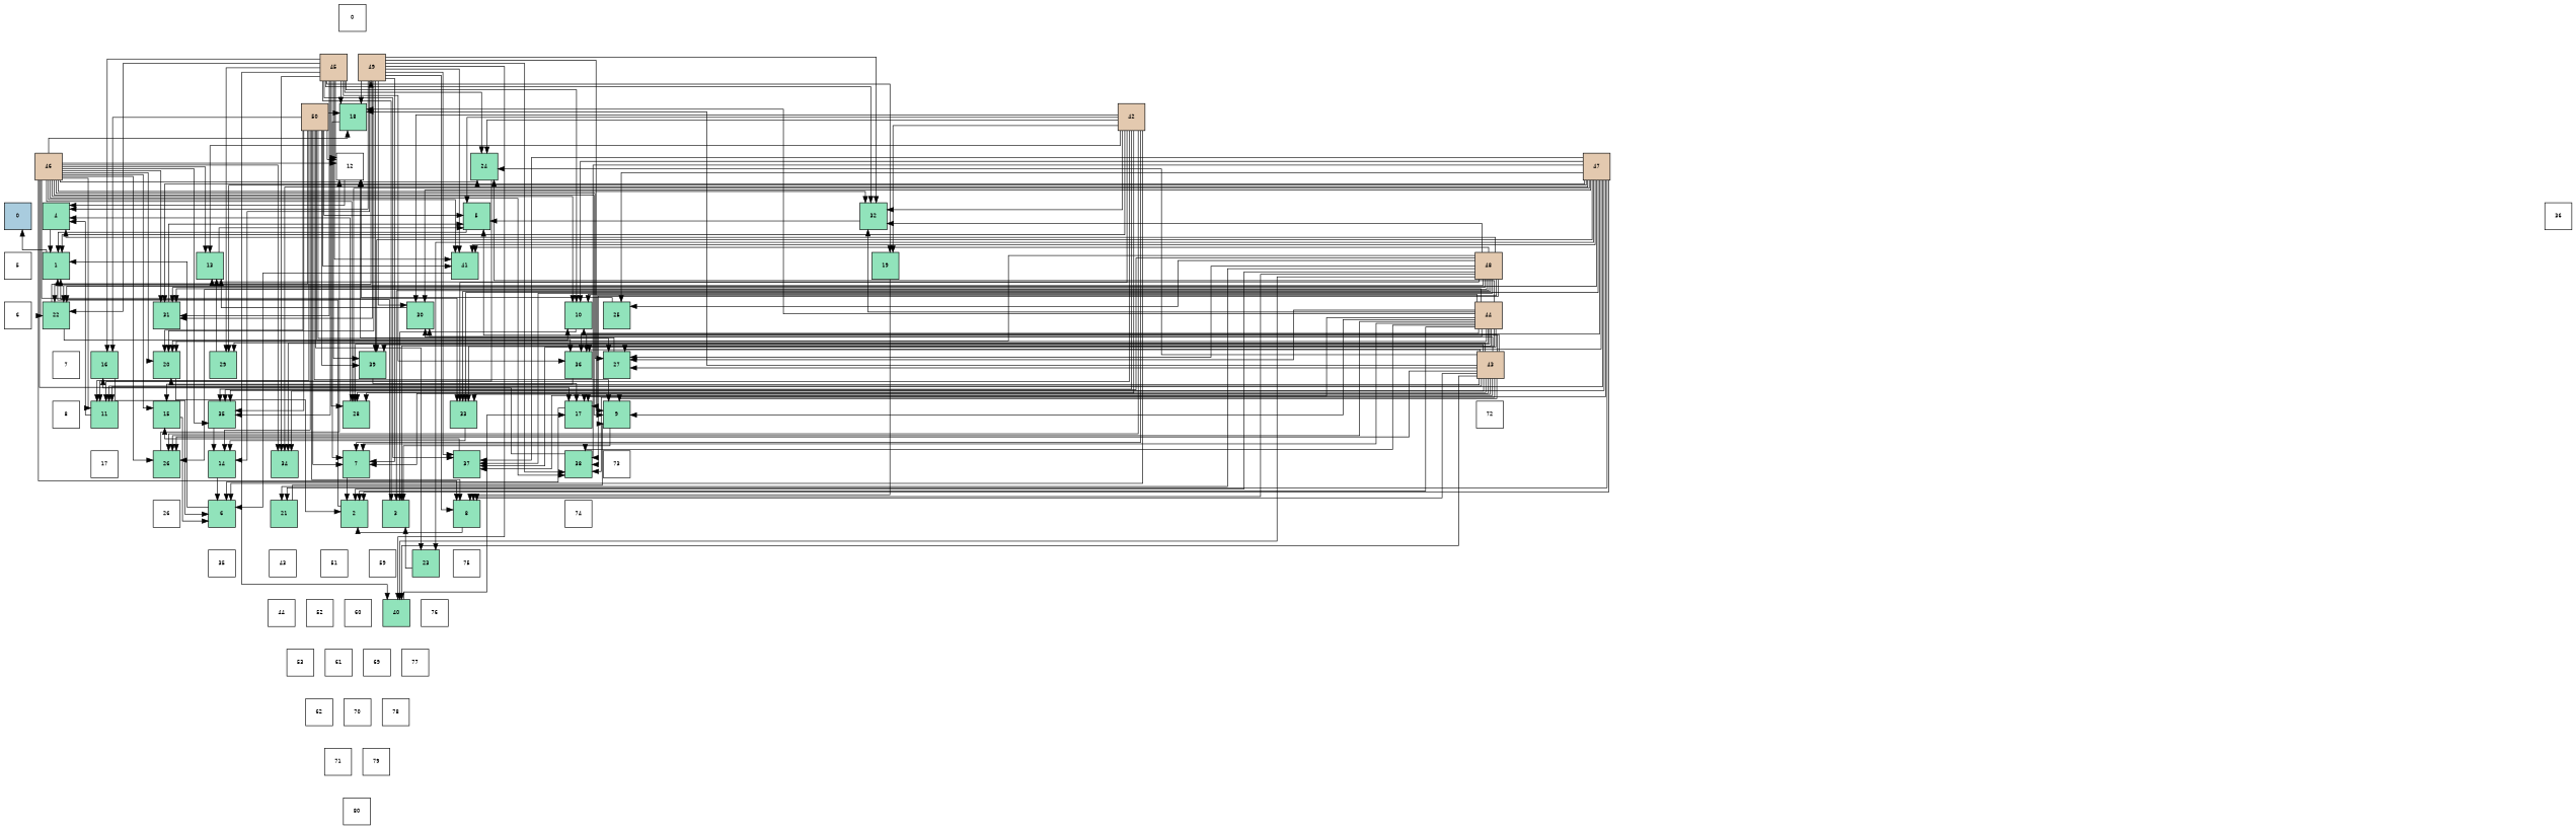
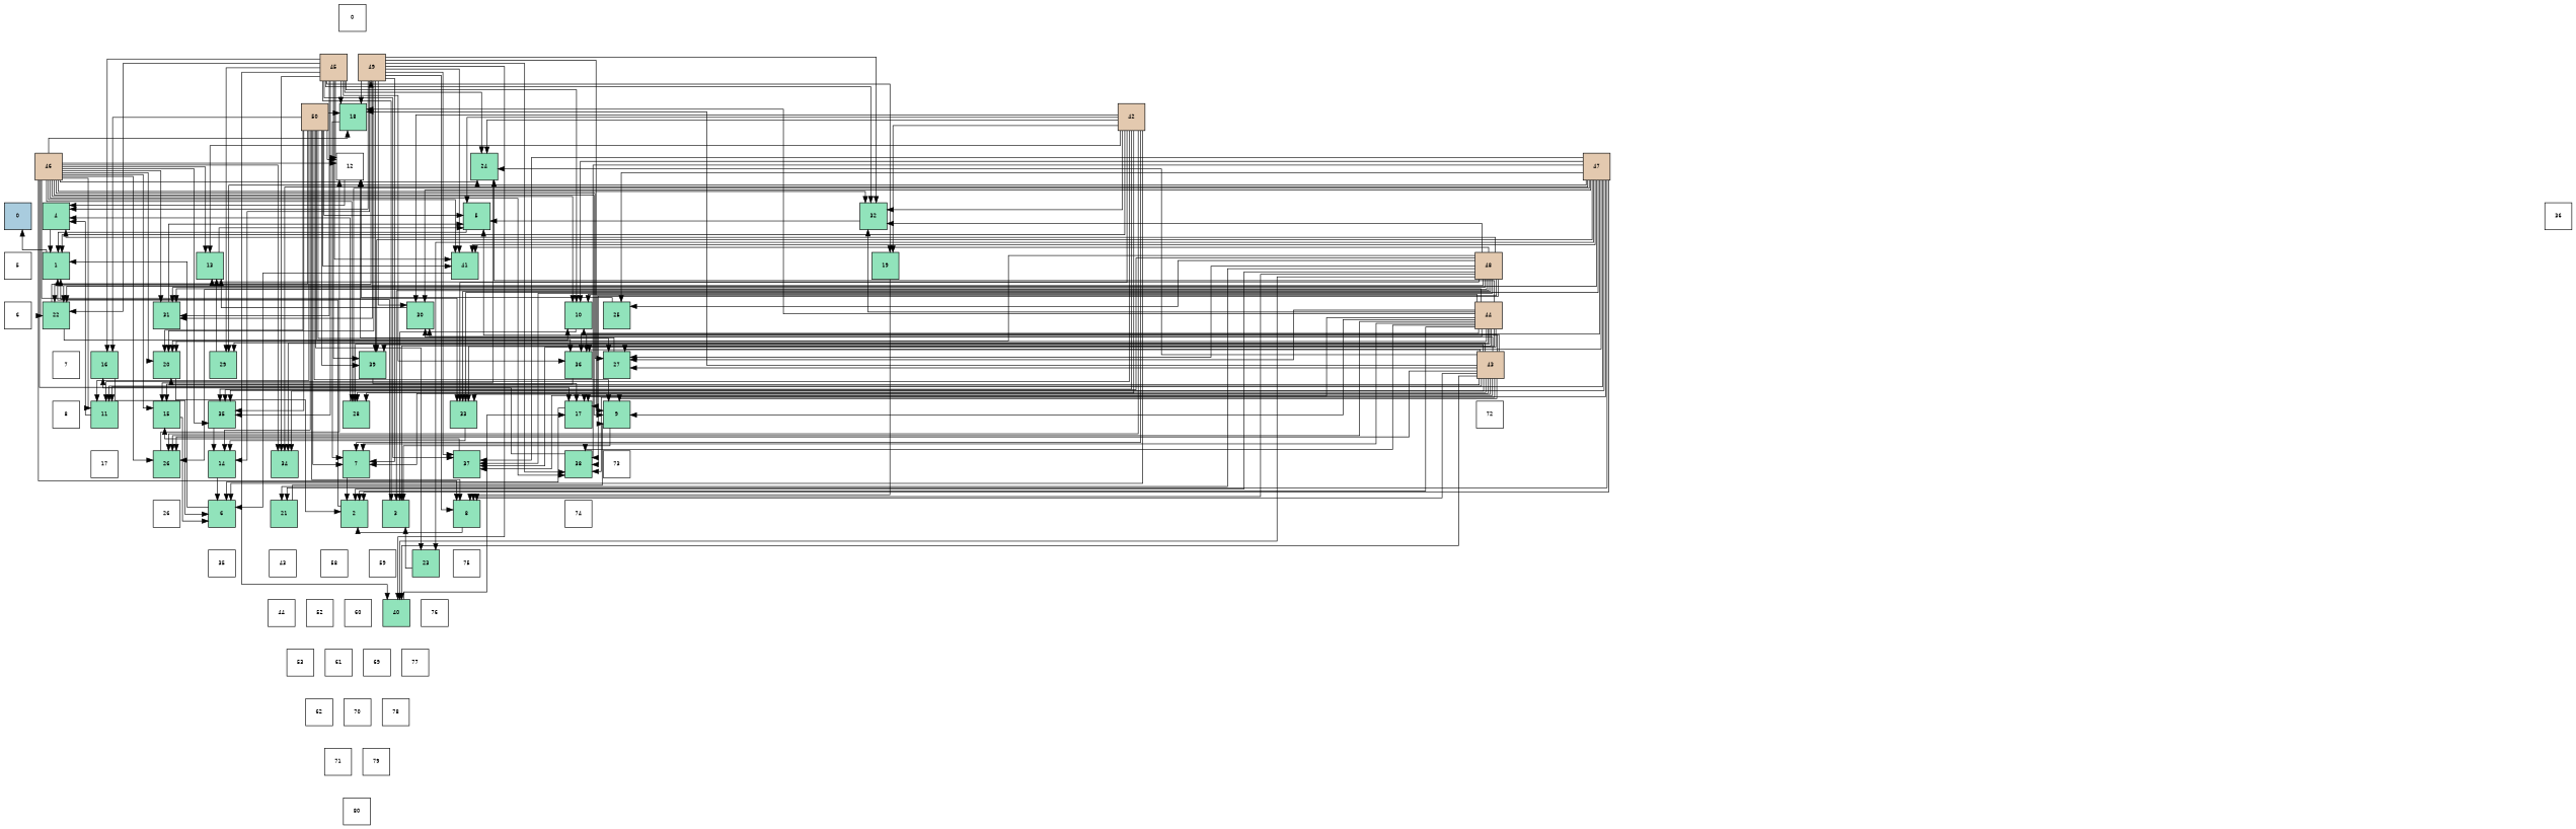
  digraph {
    fontname="DejaVu Sans"
    rank=same
    rankdir=TB
    splines=ortho
    node [fillcolor="#91e3bb" fixedsize=true fontname="DejaVu Sans" fontsize=8 shape=square style=filled]
    edge [constraint=false fontname="DejaVu Sans" style=vis]
    n1 [fillcolor="#ffffff" label=0 width=0.6]
    n2 [fillcolor="#e3c9af" label=45 width=0.6]
    n3 [fillcolor="#e3c9af" label=49 width=0.6]
    n4 [fillcolor="#e3c9af" label=50 width=0.6]
    n5 [label=18 width=0.6]
    n6 [fillcolor="#ffffff" label=12 width=0.6]
    n7 [label=22 width=0.6]
    n8 [label=16 width=0.6]
    n9 [label=24 width=0.6]
    n10 [label=31 width=0.6]
    n11 [label=32 width=0.6]
    n12 [label=41 width=0.6]
    n13 [label=29 width=0.6]
    n14 [label=35 width=0.6]
    n15 [label=19 width=0.6]
    n16 [label=10 width=0.6]
    n17 [label=39 width=0.6]
    n18 [label=28 width=0.6]
    n19 [label=34 width=0.6]
    n20 [label=36 width=0.6]
    n21 [label=37 width=0.6]
    n22 [label=3 width=0.6]
    n23 [label=40 width=0.6]
    n24 [label=20 width=0.6]
    n25 [label=14 width=0.6]
    n26 [label=7 width=0.6]
    n27 [label=9 width=0.6]
    n28 [label=8 width=0.6]
    n29 [label=4 width=0.6]
    n30 [label=38 width=0.6]
    n31 [fillcolor="#e3c9af" label=42 width=0.6]
    n32 [label=30 width=0.6]
    n33 [fillcolor="#e3c9af" label=46 width=0.6]
    n34 [label=11 width=0.6]
    n35 [label=5 width=0.6]
    n36 [label=27 width=0.6]
    n37 [label=23 width=0.6]
    n38 [label=15 width=0.6]
    n39 [label=6 width=0.6]
    n40 [label=13 width=0.6]
    n41 [label=25 width=0.6]
    n42 [label=33 width=0.6]
    n43 [label=17 width=0.6]
    n44 [label=2 width=0.6]
    n45 [label=21 width=0.6]
    n46 [label=1 width=0.6]
    n47 [fillcolor="#ffffff" label=59 width=0.6]
    n48 [fillcolor="#ffffff" label=69 width=0.6]
    n49 [fillcolor="#ffffff" label=77 width=0.6]
    n50 [fillcolor="#a9ccde" label=0 width=0.6]
    n51 [label=26 width=0.6]
    n52 [fillcolor="#ffffff" label=17 width=0.6]
    n53 [fillcolor="#ffffff" label=73 width=0.6]
    n54 [fillcolor="#ffffff" label=75 width=0.6]
    n55 [fillcolor="#ffffff" label=76 width=0.6]
    n56 [fillcolor="#ffffff" label=5 width=0.6]
    n57 [fillcolor="#ffffff" label=26 width=0.6]
    n58 [fillcolor="#ffffff" label=74 width=0.6]
    n59 [fillcolor="#ffffff" label=6 width=0.6]
    n60 [fillcolor="#ffffff" label=7 width=0.6]
    n61 [fillcolor="#ffffff" label=8 width=0.6]
    n62 [fillcolor="#e3c9af" label=47 width=0.6]
    n63 [fillcolor="#ffffff" label=35 width=0.6]
    n64 [fillcolor="#ffffff" label=43 width=0.6]
    n65 [fillcolor="#ffffff" label=36 width=0.6]
-   n66 [fillcolor="#ffffff" label=51 width=0.6]
+   n66 [fillcolor="#ffffff" label=58 width=0.6]
    n67 [fillcolor="#ffffff" label=44 width=0.6]
    n68 [fillcolor="#e3c9af" label=48 width=0.6]
    n69 [fillcolor="#ffffff" label=52 width=0.6]
    n70 [fillcolor="#ffffff" label=53 width=0.6]
    n71 [fillcolor="#e3c9af" label=44 width=0.6]
    n72 [fillcolor="#ffffff" label=60 width=0.6]
    n73 [fillcolor="#ffffff" label=61 width=0.6]
    n74 [fillcolor="#ffffff" label=62 width=0.6]
    n75 [fillcolor="#e3c9af" label=43 width=0.6]
    n76 [fillcolor="#ffffff" label=70 width=0.6]
    n77 [fillcolor="#ffffff" label=71 width=0.6]
    n78 [fillcolor="#ffffff" label=72 width=0.6]
    n79 [fillcolor="#ffffff" label=78 width=0.6]
    n80 [fillcolor="#ffffff" label=79 width=0.6]
    n81 [fillcolor="#ffffff" label=80 width=0.6]
    n1 -> n2 [constraint=true style=invis]
    n1 -> n3 [constraint=true style=invis]
    n2 -> n4 [constraint=true style=invis]
    n2 -> n5
    n2 -> n5 [constraint=true style=invis]
    n2 -> n6
    n2 -> n7
    n2 -> n8
    n2 -> n9
    n2 -> n10
    n2 -> n11
    n2 -> n12
    n2 -> n13
    n2 -> n14
    n2 -> n15
    n2 -> n16
    n2 -> n17
-   n2 -> n18
    n2 -> n19
    n2 -> n20
    n2 -> n21
    n2 -> n22
    n2 -> n23
    n3 -> n5
    n3 -> n5 [constraint=true style=invis]
    n3 -> n10
    n3 -> n11
    n3 -> n12
    n3 -> n17
    n3 -> n21
    n3 -> n23
    n3 -> n24
    n3 -> n25
    n3 -> n26
    n3 -> n27
    n3 -> n28
    n3 -> n29
    n3 -> n30
    n3 -> n31 [constraint=true style=invis]
    n3 -> n32
    n4 -> n5
    n4 -> n6
    n4 -> n6 [constraint=true style=invis]
    n4 -> n7
    n4 -> n8
    n4 -> n12
    n4 -> n14
    n4 -> n17
    n4 -> n20
    n4 -> n24
    n4 -> n25
    n4 -> n26
    n4 -> n27
    n4 -> n28
    n4 -> n33 [constraint=true style=invis]
    n4 -> n34
    n4 -> n35
    n4 -> n36
    n4 -> n37
    n5 -> n6 [constraint=true style=invis]
    n5 -> n9 [constraint=true style=invis]
    n5 -> n26
    n6 -> n29
    n6 -> n29 [constraint=true style=invis]
    n6 -> n35 [constraint=true style=invis]
    n7 -> n3
    n7 -> n8 [constraint=true style=invis]
    n7 -> n16
    n7 -> n24 [constraint=true style=invis]
    n8 -> n34 [constraint=true style=invis]
    n8 -> n38 [constraint=true style=invis]
    n8 -> n39
    n9 -> n11 [constraint=true style=invis]
-   n9 -> n34
+   n9 -> n38
    n9 -> n35 [constraint=true style=invis]
    n10 -> n13 [constraint=true style=invis]
    n10 -> n24 [constraint=true style=invis]
    n10 -> n35
    n11 -> n12 [constraint=true style=invis]
    n11 -> n15 [constraint=true style=invis]
    n11 -> n35
    n12 -> n16 [constraint=true style=invis]
    n12 -> n32 [constraint=true style=invis]
    n12 -> n39
    n13 -> n14 [constraint=true style=invis]
    n13 -> n18 [constraint=true style=invis]
    n13 -> n40
    n14 -> n19 [constraint=true style=invis]
    n14 -> n25
    n14 -> n25 [constraint=true style=invis]
    n15 -> n16 [constraint=true style=invis]
    n15 -> n28
    n15 -> n41 [constraint=true style=invis]
    n16 -> n17 [constraint=true style=invis]
    n16 -> n20 [constraint=true style=invis]
    n16 -> n22
    n17 -> n18 [constraint=true style=invis]
    n17 -> n42 [constraint=true style=invis]
    n17 -> n43
    n18 -> n19 [constraint=true style=invis]
    n18 -> n26 [constraint=true style=invis]
    n18 -> n29
    n19 -> n44 [constraint=true style=invis]
    n19 -> n45 [constraint=true style=invis]
    n20 -> n38
    n20 -> n42 [constraint=true style=invis]
    n20 -> n43 [constraint=true style=invis]
    n21 -> n22 [constraint=true style=invis]
    n21 -> n28 [constraint=true style=invis]
    n21 -> n38
    n22 -> n37 [constraint=true style=invis]
    n22 -> n46
    n22 -> n47 [constraint=true style=invis]
    n23 -> n43
    n23 -> n48 [constraint=true style=invis]
    n23 -> n49 [constraint=true style=invis]
    n24 -> n14 [constraint=true style=invis]
    n24 -> n38 [constraint=true style=invis]
    n24 -> n44
    n25 -> n39
    n25 -> n39 [constraint=true style=invis]
    n25 -> n45 [constraint=true style=invis]
    n26 -> n22 [constraint=true style=invis]
    n26 -> n44
    n26 -> n44 [constraint=true style=invis]
    n27 -> n22
    n27 -> n30 [constraint=true style=invis]
    n27 -> n53 [constraint=true style=invis]
    n28 -> n37 [constraint=true style=invis]
    n28 -> n44
    n28 -> n54 [constraint=true style=invis]
    n29 -> n40 [constraint=true style=invis]
    n29 -> n46
    n29 -> n46 [constraint=true style=invis]
    n30 -> n8
    n30 -> n28 [constraint=true style=invis]
    n30 -> n58 [constraint=true style=invis]
    n31 -> n9
    n31 -> n9 [constraint=true style=invis]
    n31 -> n11
    n31 -> n14
    n31 -> n15
    n31 -> n18
    n31 -> n26
    n31 -> n32
    n31 -> n34
    n31 -> n35
    n31 -> n39
    n31 -> n40
    n31 -> n42
    n31 -> n46
    n31 -> n51
    n31 -> n62 [constraint=true style=invis]
    n32 -> n13 [constraint=true style=invis]
    n32 -> n17 [constraint=true style=invis]
    n32 -> n40
    n33 -> n5
    n33 -> n6
    n33 -> n7
    n33 -> n9
    n33 -> n10
    n33 -> n11
    n33 -> n12
    n33 -> n14
    n33 -> n16
    n33 -> n18
    n33 -> n19
    n33 -> n24
    n33 -> n27
    n33 -> n28
    n33 -> n29 [constraint=true style=invis]
    n33 -> n30
    n33 -> n34
    n33 -> n36
    n33 -> n38
    n33 -> n40
    n33 -> n42
    n33 -> n43
    n33 -> n50 [constraint=true style=invis]
    n33 -> n51
    n34 -> n29
    n34 -> n51 [constraint=true style=invis]
    n34 -> n52 [constraint=true style=invis]
    n35 -> n12 [constraint=true style=invis]
    n35 -> n40 [constraint=true style=invis]
    n35 -> n46
    n36 -> n6
    n36 -> n27 [constraint=true style=invis]
    n36 -> n43 [constraint=true style=invis]
    n37 -> n22
    n37 -> n23 [constraint=true style=invis]
    n37 -> n55 [constraint=true style=invis]
    n38 -> n25 [constraint=true style=invis]
    n38 -> n39
    n38 -> n51 [constraint=true style=invis]
    n39 -> n46
    n39 -> n63 [constraint=true style=invis]
    n39 -> n64 [constraint=true style=invis]
    n40 -> n10 [constraint=true style=invis]
    n40 -> n32 [constraint=true style=invis]
    n40 -> n35
    n41 -> n6
    n41 -> n20 [constraint=true style=invis]
    n41 -> n36 [constraint=true style=invis]
    n42 -> n21 [constraint=true style=invis]
    n42 -> n25
    n42 -> n26 [constraint=true style=invis]
    n43 -> n21 [constraint=true style=invis]
    n43 -> n30 [constraint=true style=invis]
    n43 -> n39
    n44 -> n46
    n44 -> n47 [constraint=true style=invis]
    n44 -> n66 [constraint=true style=invis]
    n45 -> n27
    n45 -> n64 [constraint=true style=invis]
    n45 -> n66 [constraint=true style=invis]
    n46 -> n7 [constraint=true style=invis]
    n46 -> n10 [constraint=true style=invis]
    n46 -> n50
    n47 -> n23 [constraint=true style=invis]
    n47 -> n72 [constraint=true style=invis]
    n48 -> n76 [constraint=true style=invis]
    n48 -> n79 [constraint=true style=invis]
    n49 -> n79 [constraint=true style=invis]
    n50 -> n46 [constraint=true style=invis]
    n50 -> n56 [constraint=true style=invis]
    n51 -> n6
    n51 -> n39 [constraint=true style=invis]
    n51 -> n57 [constraint=true style=invis]
    n52 -> n57 [constraint=true style=invis]
    n53 -> n58 [constraint=true style=invis]
    n54 -> n55 [constraint=true style=invis]
    n55 -> n49 [constraint=true style=invis]
    n56 -> n7 [constraint=true style=invis]
    n56 -> n59 [constraint=true style=invis]
    n57 -> n63 [constraint=true style=invis]
    n58 -> n54 [constraint=true style=invis]
    n59 -> n8 [constraint=true style=invis]
    n59 -> n60 [constraint=true style=invis]
    n60 -> n34 [constraint=true style=invis]
    n60 -> n61 [constraint=true style=invis]
    n61 -> n52 [constraint=true style=invis]
    n62 -> n7
-   n62 -> n10
    n62 -> n11 [constraint=true style=invis]
    n62 -> n12
    n62 -> n13
    n62 -> n14
    n62 -> n16
    n62 -> n17
    n62 -> n18
    n62 -> n19
    n62 -> n20
    n62 -> n21
    n62 -> n30
    n62 -> n32
    n62 -> n34
    n62 -> n36
    n62 -> n37
    n62 -> n41
    n62 -> n42
    n62 -> n43
    n62 -> n44
    n62 -> n45
    n62 -> n65 [constraint=true style=invis]
    n63 -> n67 [constraint=true style=invis]
    n64 -> n67 [constraint=true style=invis]
    n64 -> n69 [constraint=true style=invis]
    n65 -> n15 [constraint=true style=invis]
    n65 -> n68 [constraint=true style=invis]
    n66 -> n69 [constraint=true style=invis]
    n66 -> n72 [constraint=true style=invis]
    n67 -> n70 [constraint=true style=invis]
    n68 -> n7
    n68 -> n10
    n68 -> n11
    n68 -> n12
    n68 -> n14
    n68 -> n21
    n68 -> n22
    n68 -> n23
    n68 -> n24
    n68 -> n28
    n68 -> n29
    n68 -> n30
    n68 -> n36
    n68 -> n40
    n68 -> n41
    n68 -> n41 [constraint=true style=invis]
    n68 -> n42
    n68 -> n43
    n68 -> n44
    n68 -> n45
    n68 -> n51
    n68 -> n71 [constraint=true style=invis]
    n69 -> n70 [constraint=true style=invis]
    n69 -> n73 [constraint=true style=invis]
    n70 -> n74 [constraint=true style=invis]
    n71 -> n5
    n71 -> n9
    n71 -> n10
    n71 -> n11
    n71 -> n16
    n71 -> n18
    n71 -> n19
    n71 -> n20
    n71 -> n21
    n71 -> n22
    n71 -> n24
    n71 -> n26
    n71 -> n27
    n71 -> n30
    n71 -> n32
    n71 -> n36
    n71 -> n36 [constraint=true style=invis]
    n71 -> n42
    n71 -> n43
    n71 -> n44
    n71 -> n51
    n71 -> n75 [constraint=true style=invis]
    n72 -> n48 [constraint=true style=invis]
    n72 -> n73 [constraint=true style=invis]
    n73 -> n74 [constraint=true style=invis]
    n73 -> n76 [constraint=true style=invis]
    n74 -> n77 [constraint=true style=invis]
    n75 -> n5
    n75 -> n9
    n75 -> n13
    n75 -> n16
    n75 -> n17
    n75 -> n18
    n75 -> n19
    n75 -> n20
    n75 -> n21
    n75 -> n23
    n75 -> n24
    n75 -> n26
    n75 -> n27
    n75 -> n27 [constraint=true style=invis]
    n75 -> n28
    n75 -> n30
    n75 -> n32
    n75 -> n34
    n75 -> n35
    n75 -> n36
    n75 -> n42
    n75 -> n51
    n75 -> n78 [constraint=true style=invis]
    n76 -> n77 [constraint=true style=invis]
    n76 -> n80 [constraint=true style=invis]
    n77 -> n81 [constraint=true style=invis]
    n78 -> n53 [constraint=true style=invis]
    n79 -> n80 [constraint=true style=invis]
    n80 -> n81 [constraint=true style=invis]
  }
